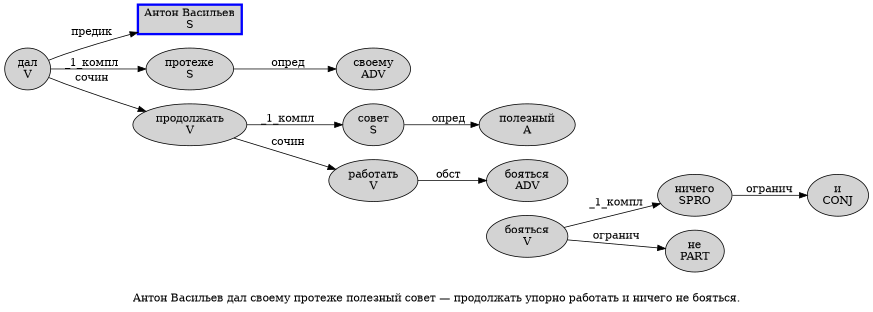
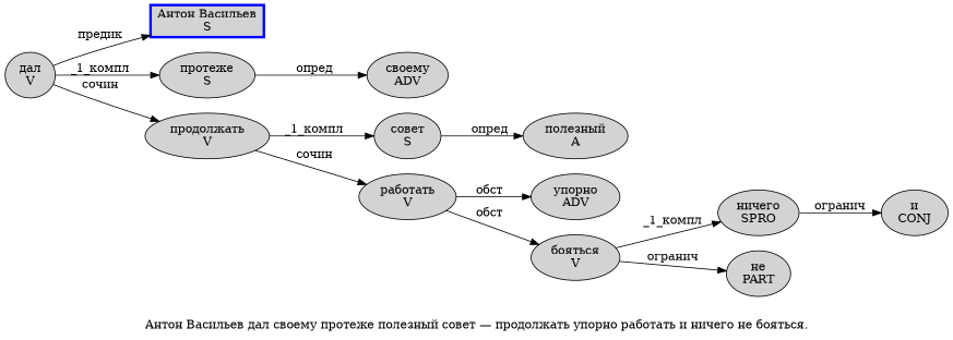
  digraph {
    label="Антон Васильев дал своему протеже полезный совет — продолжать упорно работать и ничего не бояться."
    rankdir=LR
    node [fillcolor=lightgray penwidth=1 shape=ellipse style=filled]
    n1 [color=blue label="Антон Васильев\nS" penwidth=3 shape=box]
    n2 [label="дал\nV"]
    n3 [label="протеже\nS"]
    n4 [label="продолжать\nV"]
    n5 [label="своему\nADV"]
    n6 [label="совет\nS"]
    n7 [label="работать\nV"]
    n8 [label="полезный\nA"]
-   n9 [label="бояться\nADV"]
+   n9 [label="упорно\nADV"]
    n10 [label="бояться\nV"]
    n11 [label="ничего\nSPRO"]
    n12 [label="не\nPART"]
    n13 [label="и\nCONJ"]
    n2 -> n1 [label="предик"]
    n2 -> n3 [label="_1_компл"]
    n2 -> n4 [label="сочин"]
    n3 -> n5 [label="опред"]
    n4 -> n6 [label="_1_компл"]
    n4 -> n7 [label="сочин"]
    n6 -> n8 [label="опред"]
    n7 -> n9 [label="обст"]
+   n7 -> n10 [label="обст"]
    n10 -> n11 [label="_1_компл"]
    n10 -> n12 [label="огранич"]
    n11 -> n13 [label="огранич"]
  }
